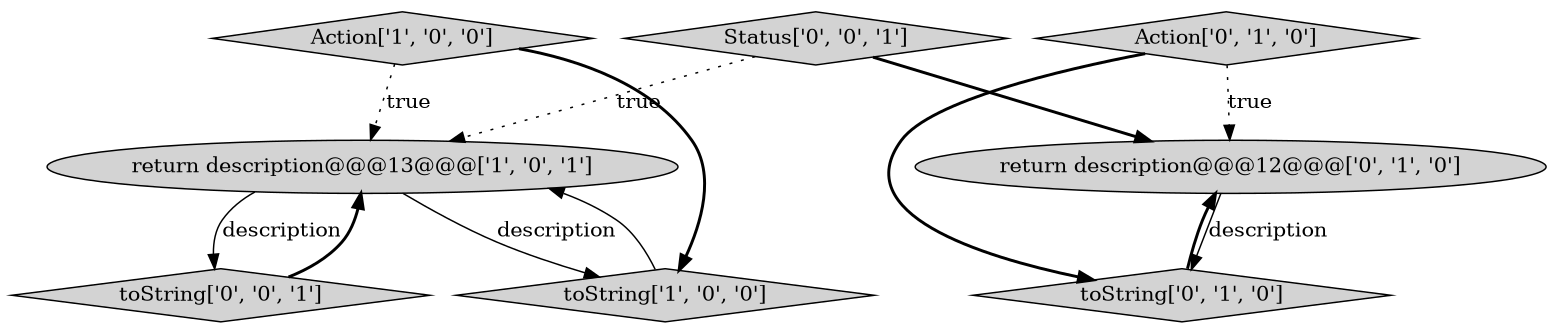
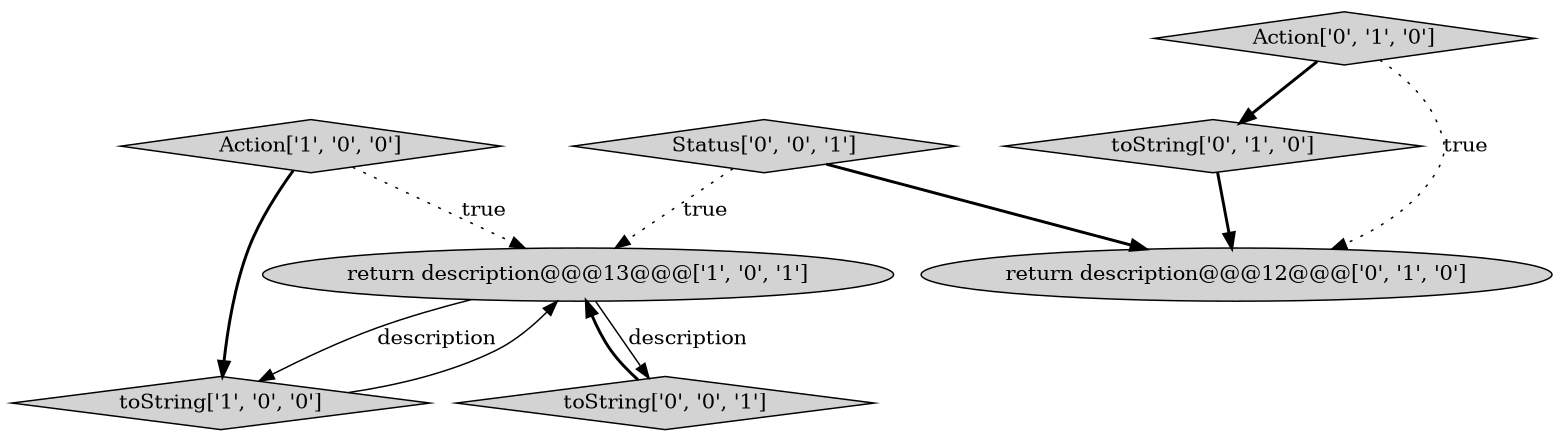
  digraph {
    node [fillcolor=lightgray shape=diamond style=filled]
    edge [style=bold]
    n1 [label="Status['0', '0', '1']"]
    n2 [label="return description@@@13@@@['1', '0', '1']" shape=ellipse]
    n3 [label="return description@@@12@@@['0', '1', '0']" shape=ellipse]
    n4 [label="toString['0', '0', '1']"]
    n5 [label="toString['1', '0', '0']"]
    n6 [label="toString['0', '1', '0']"]
    n7 [label="Action['0', '1', '0']"]
    n8 [label="Action['1', '0', '0']"]
    n1 -> n2 [label=true style=dotted]
    n1 -> n3
    n2 -> n4 [label=description style=solid]
    n2 -> n5 [label=description style=solid]
-   n3 -> n6 [label=description style=solid]
    n4 -> n2
    n5 -> n2 [style=solid]
    n6 -> n3
    n7 -> n3 [label=true style=dotted]
    n7 -> n6
    n8 -> n2 [label=true style=dotted]
    n8 -> n5
  }
